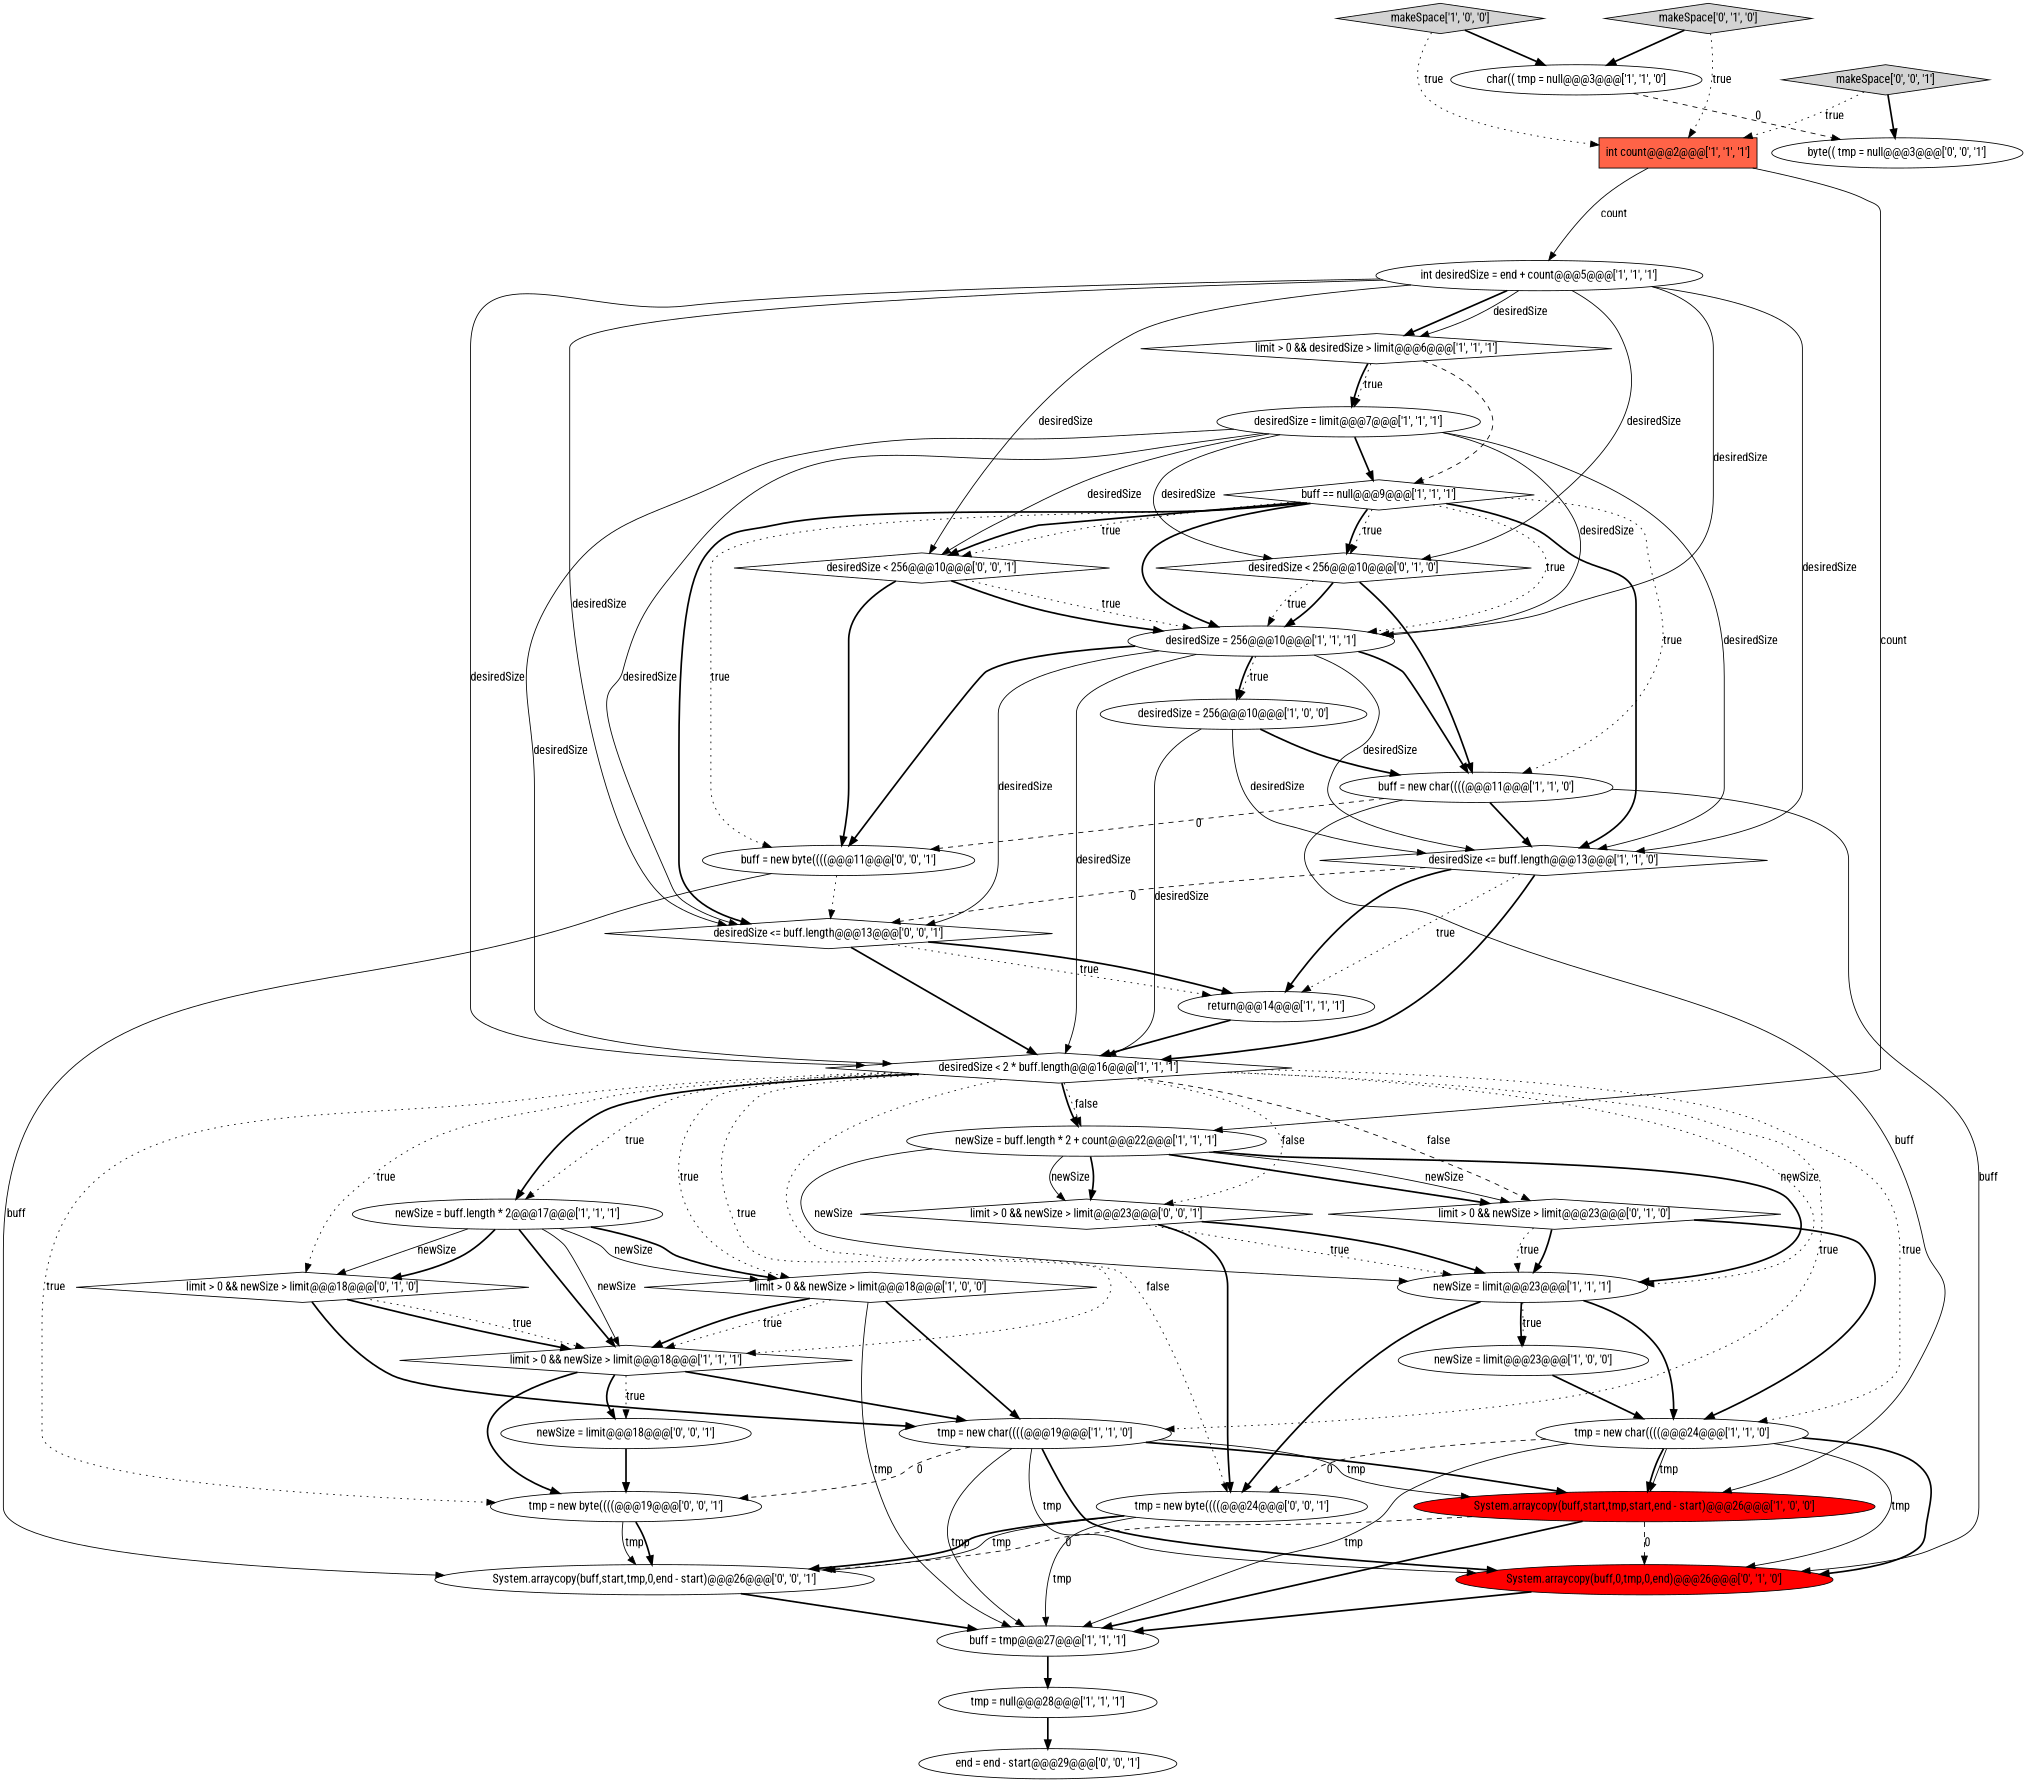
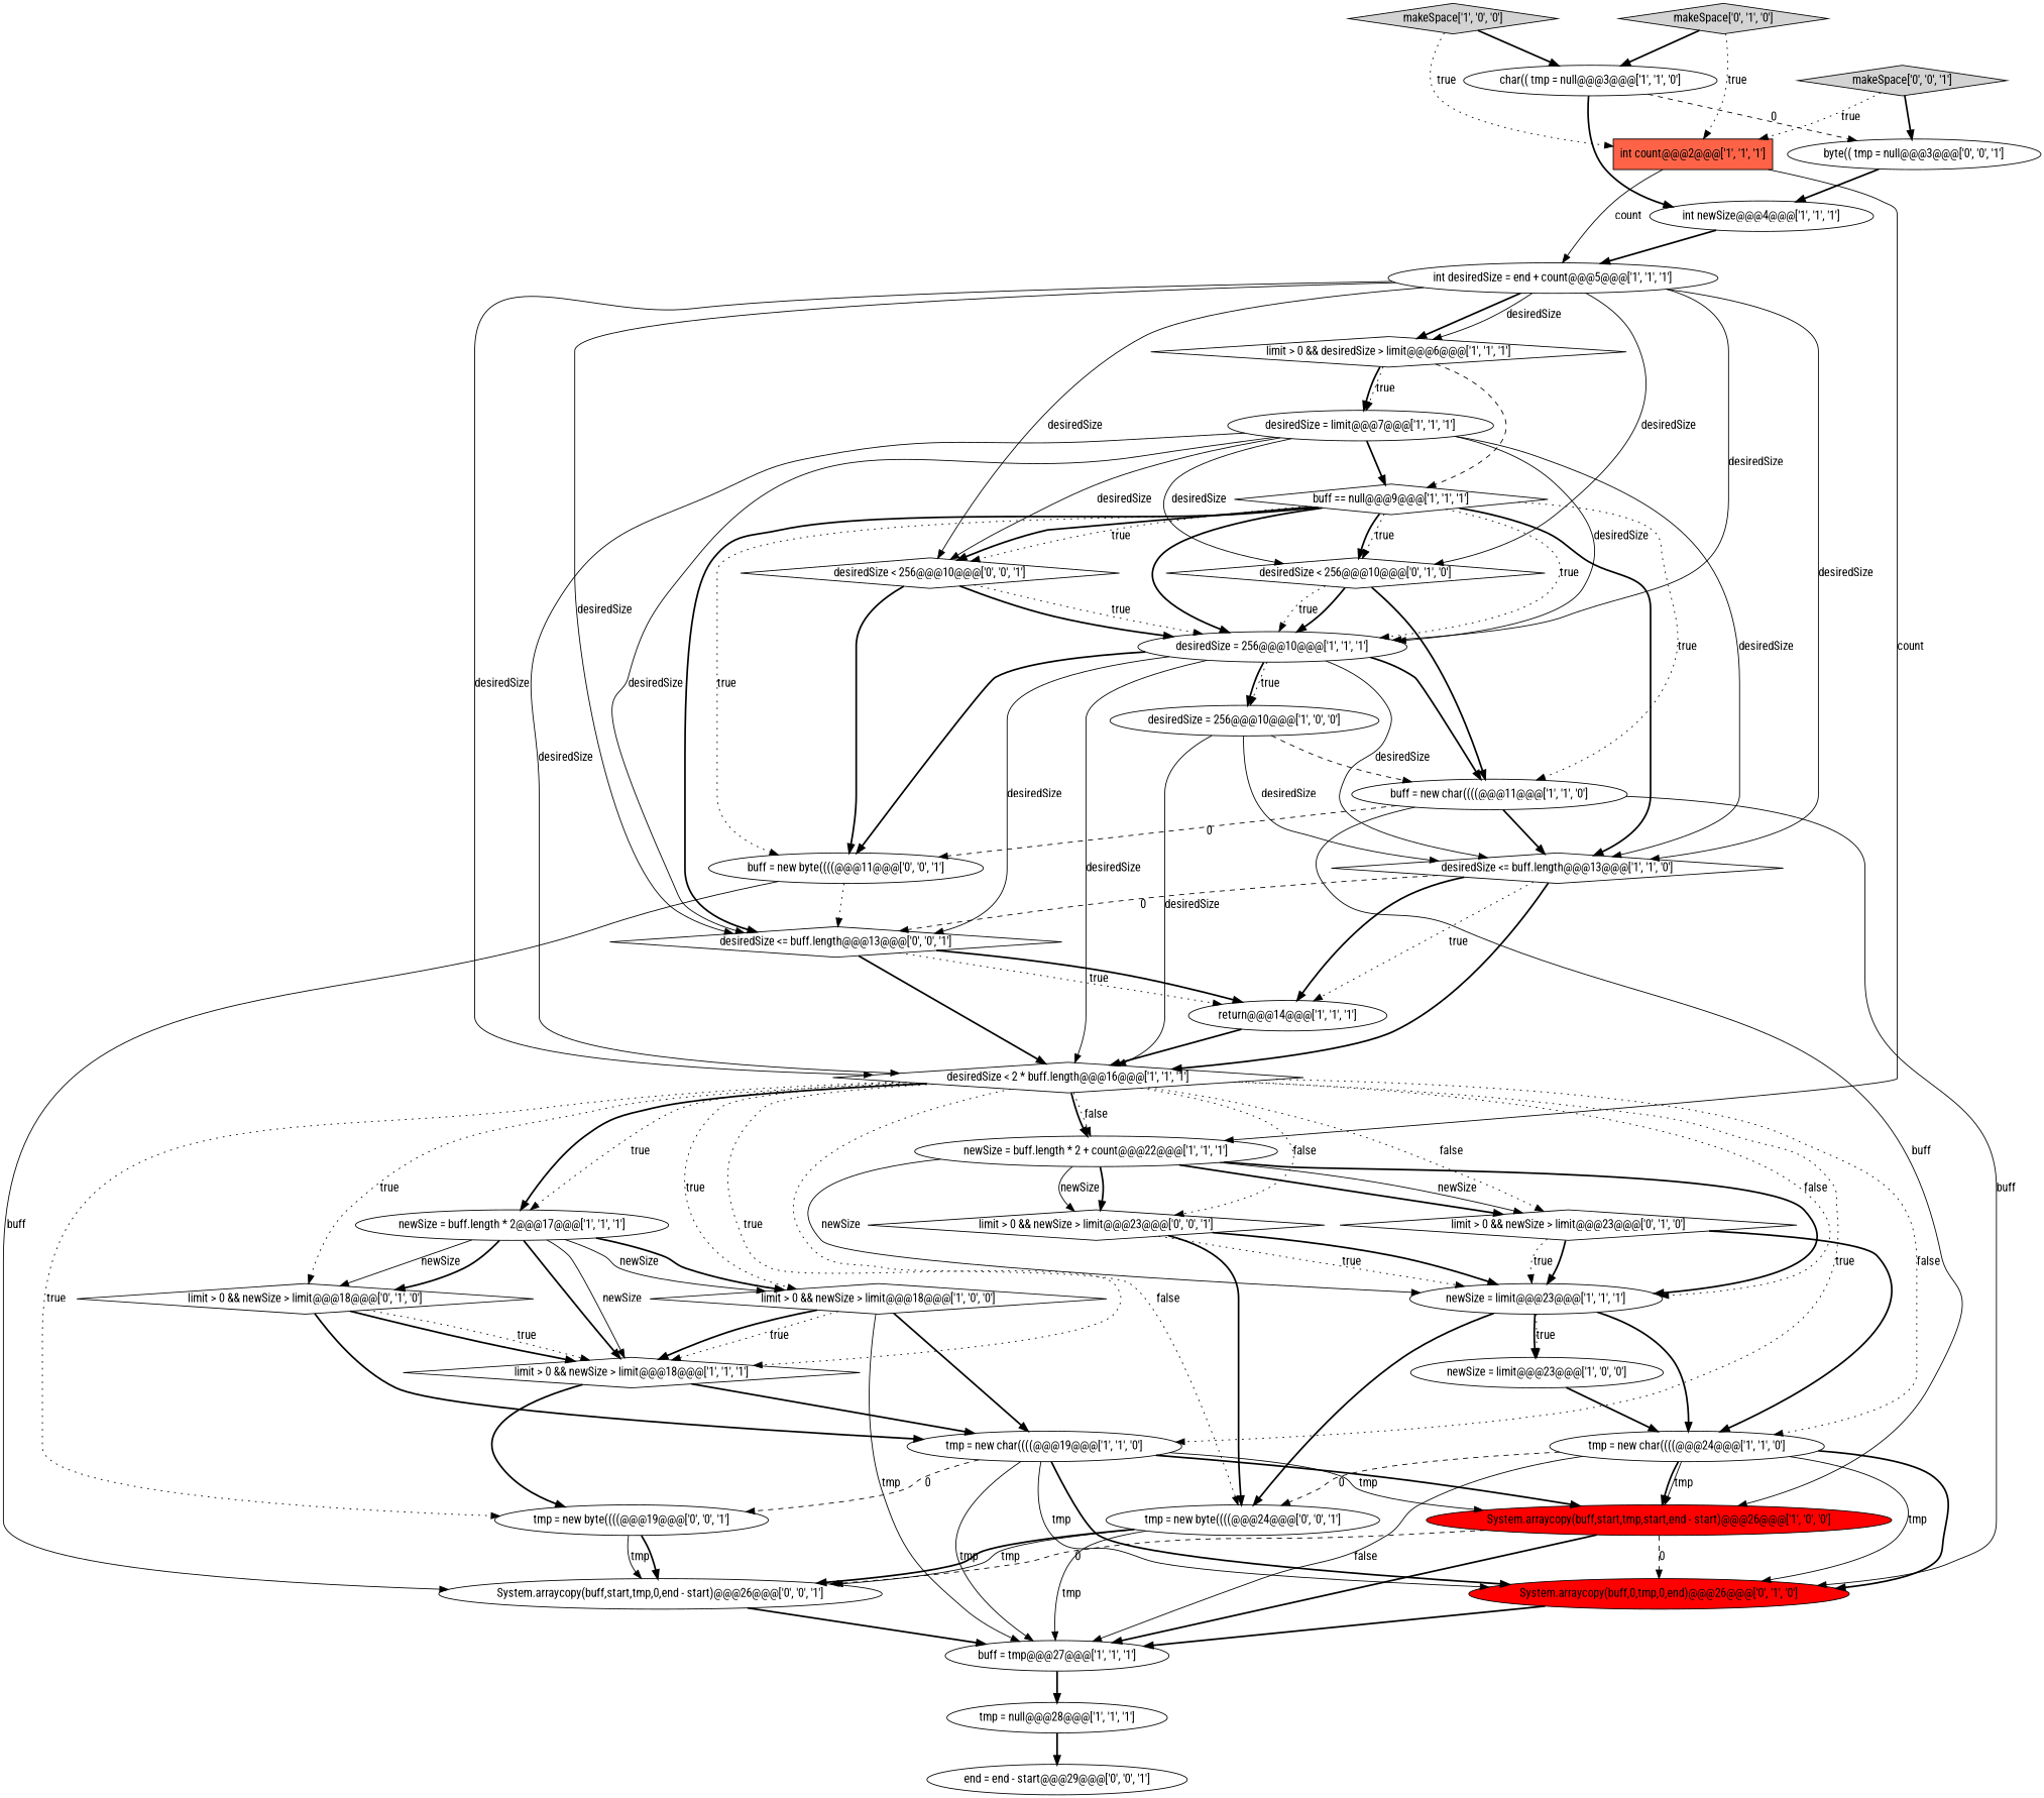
  digraph {
    fontname="Roboto Condensed"
    node [fillcolor=white fontname="Roboto Condensed" shape=ellipse style=filled]
    edge [fontname="Roboto Condensed" style=bold]
    n1 [label="desiredSize < 256@@@10@@@['0', '1', '0']" shape=diamond]
    n2 [label="desiredSize = 256@@@10@@@['1', '1', '1']"]
    n3 [label="buff = new char((((@@@11@@@['1', '1', '0']"]
    n4 [label="desiredSize <= buff.length@@@13@@@['0', '0', '1']" shape=diamond]
    n5 [label="desiredSize < 2 * buff.length@@@16@@@['1', '1', '1']" shape=diamond]
    n6 [label="desiredSize <= buff.length@@@13@@@['1', '1', '0']" shape=diamond]
    n7 [label="desiredSize = 256@@@10@@@['1', '0', '0']"]
    n8 [label="buff = new byte((((@@@11@@@['0', '0', '1']"]
    n9 [fillcolor=red label="System.arraycopy(buff,start,tmp,start,end - start)@@@26@@@['1', '0', '0']"]
    n10 [fillcolor=red label="System.arraycopy(buff,0,tmp,0,end)@@@26@@@['0', '1', '0']"]
    n11 [fillcolor=tomato label="int count@@@2@@@['1', '1', '1']" shape=box]
    n12 [label="newSize = buff.length * 2 + count@@@22@@@['1', '1', '1']"]
    n13 [label="int desiredSize = end + count@@@5@@@['1', '1', '1']"]
    n14 [label="limit > 0 && newSize > limit@@@23@@@['0', '1', '0']" shape=diamond]
    n15 [label="newSize = limit@@@23@@@['1', '1', '1']"]
    n16 [label="limit > 0 && newSize > limit@@@23@@@['0', '0', '1']" shape=diamond]
    n17 [label="limit > 0 && desiredSize > limit@@@6@@@['1', '1', '1']" shape=diamond]
    n18 [label="desiredSize < 256@@@10@@@['0', '0', '1']" shape=diamond]
    n19 [label="tmp = new char((((@@@24@@@['1', '1', '0']"]
    n20 [label="tmp = new byte((((@@@24@@@['0', '0', '1']"]
    n21 [label="newSize = limit@@@23@@@['1', '0', '0']"]
    n22 [label="buff = tmp@@@27@@@['1', '1', '1']"]
    n23 [label="return@@@14@@@['1', '1', '1']"]
    n24 [label="tmp = new char((((@@@19@@@['1', '1', '0']"]
    n25 [label="tmp = new byte((((@@@19@@@['0', '0', '1']"]
    n26 [label="limit > 0 && newSize > limit@@@18@@@['1', '0', '0']" shape=diamond]
    n27 [label="limit > 0 && newSize > limit@@@18@@@['1', '1', '1']" shape=diamond]
    n28 [label="newSize = buff.length * 2@@@17@@@['1', '1', '1']"]
    n29 [label="limit > 0 && newSize > limit@@@18@@@['0', '1', '0']" shape=diamond]
    n30 [label="System.arraycopy(buff,start,tmp,0,end - start)@@@26@@@['0', '0', '1']"]
    n31 [label="tmp = null@@@28@@@['1', '1', '1']"]
    n32 [label="desiredSize = limit@@@7@@@['1', '1', '1']"]
    n33 [label="buff == null@@@9@@@['1', '1', '1']" shape=diamond]
-   n34 [label="newSize = limit@@@18@@@['0', '0', '1']"]
    n35 [label="byte(( tmp = null@@@3@@@['0', '0', '1']"]
+   n36 [label="int newSize@@@4@@@['1', '1', '1']"]
    n37 [label="end = end - start@@@29@@@['0', '0', '1']"]
    n38 [fillcolor=lightgray label="makeSpace['1', '0', '0']" shape=diamond]
    n39 [label="char(( tmp = null@@@3@@@['1', '1', '0']"]
    n40 [fillcolor=lightgray label="makeSpace['0', '0', '1']" shape=diamond]
    n41 [fillcolor=lightgray label="makeSpace['0', '1', '0']" shape=diamond]
    n1 -> n2 [label=true style=dotted]
    n1 -> n2
    n1 -> n3
    n2 -> n3
    n2 -> n4 [label=desiredSize style=solid]
    n2 -> n5 [label=desiredSize style=solid]
    n2 -> n6 [label=desiredSize style=solid]
    n2 -> n7 [label=true style=dotted]
    n2 -> n7
    n2 -> n8
    n3 -> n6
    n3 -> n8 [label=0 style=dashed]
    n3 -> n9 [label=buff style=solid]
    n3 -> n10 [label=buff style=solid]
    n4 -> n5
    n4 -> n23 [label=true style=dotted]
    n4 -> n23
    n5 -> n12
    n5 -> n12 [label=false style=dotted]
-   n5 -> n14 [label=false style=dashed]
-   n5 -> n15 [label=newSize style=dotted]
+   n5 -> n14 [label=false style=dotted]
+   n5 -> n15 [label=false style=dotted]
    n5 -> n16 [label=false style=dotted]
-   n5 -> n19 [label=true style=dotted]
+   n5 -> n19 [label=false style=dotted]
    n5 -> n20 [label=false style=dotted]
    n5 -> n24 [label=true style=dotted]
    n5 -> n25 [label=true style=dotted]
    n5 -> n26 [label=true style=dotted]
    n5 -> n27 [label=true style=dotted]
    n5 -> n28 [label=true style=dotted]
    n5 -> n28
    n5 -> n29 [label=true style=dotted]
    n6 -> n4 [label=0 style=dashed]
    n6 -> n5
    n6 -> n23
    n6 -> n23 [label=true style=dotted]
-   n7 -> n3
+   n7 -> n3 [style=dashed]
    n7 -> n5 [label=desiredSize style=solid]
    n7 -> n6 [label=desiredSize style=solid]
    n8 -> n4 [style=dotted]
    n8 -> n30 [label=buff style=solid]
    n9 -> n10 [label=0 style=dashed]
    n9 -> n22
    n9 -> n30 [label=0 style=dashed]
    n10 -> n22
    n11 -> n12 [label=count style=solid]
    n11 -> n13 [label=count style=solid]
    n12 -> n14 [label=newSize style=solid]
    n12 -> n14
    n12 -> n15
    n12 -> n15 [label=newSize style=solid]
    n12 -> n16
    n12 -> n16 [label=newSize style=solid]
    n13 -> n1 [label=desiredSize style=solid]
    n13 -> n2 [label=desiredSize style=solid]
    n13 -> n4 [label=desiredSize style=solid]
    n13 -> n5 [label=desiredSize style=solid]
    n13 -> n6 [label=desiredSize style=solid]
    n13 -> n17
    n13 -> n17 [label=desiredSize style=solid]
    n13 -> n18 [label=desiredSize style=solid]
    n14 -> n15
    n14 -> n15 [label=true style=dotted]
    n14 -> n19
    n15 -> n19
    n15 -> n20
    n15 -> n21 [label=true style=dotted]
    n15 -> n21
    n16 -> n15
    n16 -> n15 [label=true style=dotted]
    n16 -> n20
    n17 -> n32
    n17 -> n32 [label=true style=dotted]
    n17 -> n33 [style=dashed]
    n18 -> n2 [label=true style=dotted]
    n18 -> n2
    n18 -> n8
    n19 -> n9
    n19 -> n9 [label=tmp style=solid]
    n19 -> n10
    n19 -> n10 [label=tmp style=solid]
    n19 -> n20 [label=0 style=dashed]
-   n19 -> n22 [label=tmp style=solid]
+   n19 -> n22 [label=false style=solid]
    n20 -> n22 [label=tmp style=solid]
    n20 -> n30 [label=tmp style=solid]
    n20 -> n30
    n21 -> n19
    n22 -> n31
    n23 -> n5
    n24 -> n9
    n24 -> n9 [label=tmp style=solid]
    n24 -> n10 [label=tmp style=solid]
    n24 -> n10
    n24 -> n22 [label=tmp style=solid]
    n24 -> n25 [label=0 style=dashed]
    n25 -> n30 [label=tmp style=solid]
    n25 -> n30
    n26 -> n22 [label=tmp style=solid]
    n26 -> n24
    n26 -> n27
    n26 -> n27 [label=true style=dotted]
    n27 -> n24
    n27 -> n25
-   n27 -> n34
-   n27 -> n34 [label=true style=dotted]
    n28 -> n26
    n28 -> n26 [label=newSize style=solid]
    n28 -> n27 [label=newSize style=solid]
    n28 -> n27
    n28 -> n29 [label=newSize style=solid]
    n28 -> n29
    n29 -> n24
    n29 -> n27
    n29 -> n27 [label=true style=dotted]
    n30 -> n22
    n31 -> n37
    n32 -> n1 [label=desiredSize style=solid]
    n32 -> n2 [label=desiredSize style=solid]
    n32 -> n4 [label=desiredSize style=solid]
    n32 -> n5 [label=desiredSize style=solid]
    n32 -> n6 [label=desiredSize style=solid]
    n32 -> n18 [label=desiredSize style=solid]
    n32 -> n33
    n33 -> n1 [label=true style=dotted]
    n33 -> n1
    n33 -> n2 [label=true style=dotted]
    n33 -> n2
    n33 -> n3 [label=true style=dotted]
    n33 -> n4
    n33 -> n6
    n33 -> n8 [label=true style=dotted]
    n33 -> n18 [label=true style=dotted]
    n33 -> n18
-   n34 -> n25
+   n35 -> n36
+   n36 -> n13
    n38 -> n11 [label=true style=dotted]
    n38 -> n39
    n39 -> n35 [label=0 style=dashed]
+   n39 -> n36
    n40 -> n11 [label=true style=dotted]
    n40 -> n35
    n41 -> n11 [label=true style=dotted]
    n41 -> n39
  }
